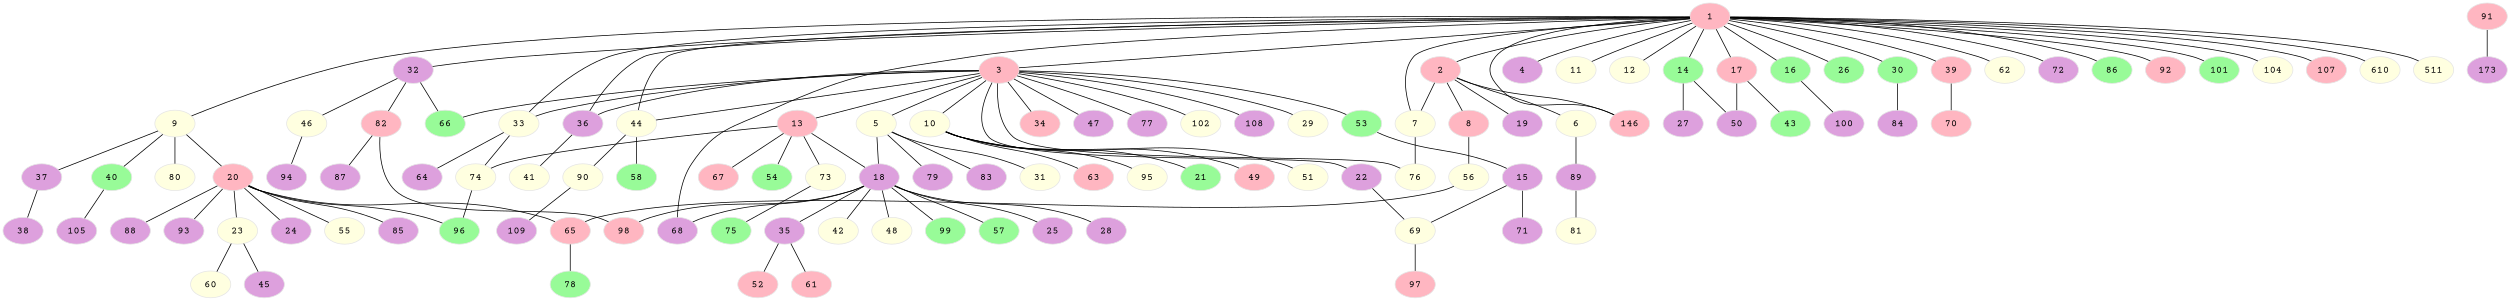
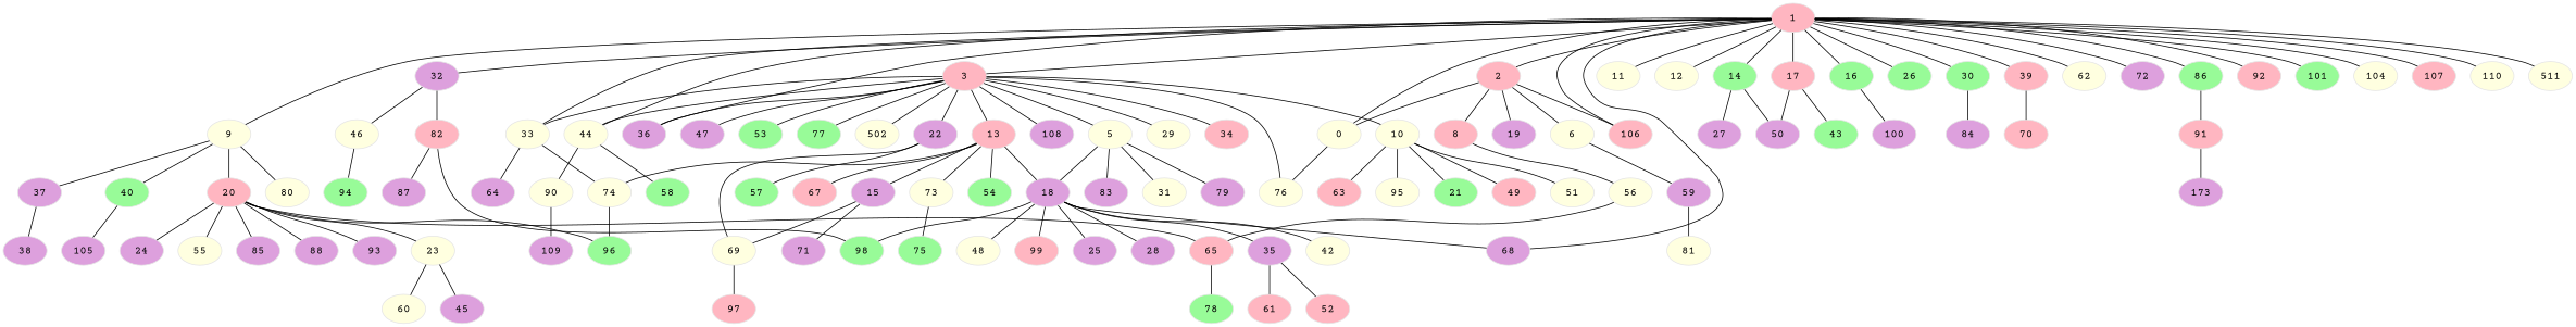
  graph {
    fontname="Courier Prime"
    node [color=gray90 fillcolor=plum fontname="Courier Prime" style=filled]
    edge [fontname="Courier Prime"]
    1 [fillcolor=lightpink]
    2 [fillcolor=lightpink]
    3 [fillcolor=lightpink]
-   4
-   7 [fillcolor=lightyellow]
+   7 [fillcolor=lightyellow label=0]
    9 [fillcolor=lightyellow]
    11 [fillcolor=lightyellow]
    12 [fillcolor=lightyellow]
    14 [fillcolor=palegreen]
    16 [fillcolor=palegreen]
    17 [fillcolor=lightpink]
    26 [fillcolor=palegreen]
    30 [fillcolor=palegreen]
    32
    33 [fillcolor=lightyellow]
    36
    39 [fillcolor=lightpink]
    44 [fillcolor=lightyellow]
    62 [fillcolor=lightyellow]
    68
    72
    86 [fillcolor=palegreen]
    92 [fillcolor=lightpink]
    101 [fillcolor=palegreen]
    104 [fillcolor=lightyellow]
-   106 [fillcolor=lightpink label=146]
+   106 [fillcolor=lightpink]
    107 [fillcolor=lightpink]
-   110 [fillcolor=lightyellow label=610]
+   110 [fillcolor=lightyellow]
    n29 [fillcolor=lightyellow label=511]
    6 [fillcolor=lightyellow]
    8 [fillcolor=lightpink]
    19
    5 [fillcolor=lightyellow]
    10 [fillcolor=lightyellow]
    13 [fillcolor=lightpink]
    22
    29 [fillcolor=lightyellow]
    34 [fillcolor=lightpink]
    47
    53 [fillcolor=palegreen]
-   66 [fillcolor=palegreen]
    76 [fillcolor=lightyellow]
-   77
-   102 [fillcolor=lightyellow]
+   77 [fillcolor=palegreen]
+   102 [fillcolor=lightyellow label=502]
    108
    20 [fillcolor=lightpink]
    37
    40 [fillcolor=palegreen]
    80 [fillcolor=lightyellow]
    27
    50
    100
    43 [fillcolor=palegreen]
    84
    46 [fillcolor=lightyellow]
    82 [fillcolor=lightpink]
    74 [fillcolor=lightyellow]
    64
-   41 [fillcolor=lightyellow]
    70 [fillcolor=lightpink]
    58 [fillcolor=palegreen]
    90 [fillcolor=lightyellow]
    91 [fillcolor=lightpink]
-   59 [label=89]
+   59
    56 [fillcolor=lightyellow]
    18
    31 [fillcolor=lightyellow]
    79
    83
    21 [fillcolor=palegreen]
    49 [fillcolor=lightpink]
    51 [fillcolor=lightyellow]
    63 [fillcolor=lightpink]
    95 [fillcolor=lightyellow]
    15
    54 [fillcolor=palegreen]
    67 [fillcolor=lightpink]
    73 [fillcolor=lightyellow]
    69 [fillcolor=lightyellow]
    57 [fillcolor=palegreen]
    25
    28
    35
    42 [fillcolor=lightyellow]
    48 [fillcolor=lightyellow]
-   98 [fillcolor=lightpink]
-   99 [fillcolor=palegreen]
+   98 [fillcolor=palegreen]
+   99 [fillcolor=lightpink]
    81 [fillcolor=lightyellow]
    65 [fillcolor=lightpink]
    23 [fillcolor=lightyellow]
    24
    55 [fillcolor=lightyellow]
    85
    88
    93
    96 [fillcolor=palegreen]
    38
    105
    71
    75 [fillcolor=palegreen]
    97 [fillcolor=lightpink]
    52 [fillcolor=lightpink]
    61 [fillcolor=lightpink]
    45
    60 [fillcolor=lightyellow]
    78 [fillcolor=palegreen]
-   94
+   94 [fillcolor=palegreen]
    87
    109
    n110 [label=173]
    1 -- 2
    1 -- 3
-   1 -- 4
    1 -- 7
    1 -- 9
    1 -- 11
    1 -- 12
    1 -- 14
    1 -- 16
    1 -- 17
    1 -- 26
    1 -- 30
    1 -- 32
    1 -- 33
    1 -- 36
    1 -- 39
    1 -- 44
    1 -- 62
    1 -- 68
    1 -- 72
    1 -- 86
    1 -- 92
    1 -- 101
    1 -- 104
    1 -- 106
    1 -- 107
    1 -- 110
    1 -- n29
    2 -- 7
    2 -- 106
    2 -- 6
    2 -- 8
    2 -- 19
    3 -- 33
    3 -- 36
    3 -- 44
    3 -- 5
    3 -- 10
    3 -- 13
    3 -- 22
    3 -- 29
    3 -- 34
    3 -- 47
    3 -- 53
-   3 -- 66
    3 -- 76
    3 -- 77
    3 -- 102
    3 -- 108
    7 -- 76
    9 -- 20
    9 -- 37
    9 -- 40
    9 -- 80
    14 -- 27
    14 -- 50
    16 -- 100
    17 -- 50
    17 -- 43
    30 -- 84
-   32 -- 66
    32 -- 46
    32 -- 82
    33 -- 74
    33 -- 64
-   36 -- 41
    39 -- 70
    44 -- 58
    44 -- 90
+   86 -- 91
    6 -- 59
    8 -- 56
    5 -- 18
    5 -- 31
    5 -- 79
    5 -- 83
    10 -- 21
    10 -- 49
    10 -- 51
    10 -- 63
    10 -- 95
    13 -- 74
    13 -- 18
-   53 -- 15
+   13 -- 15
    13 -- 54
    13 -- 67
    13 -- 73
    22 -- 69
-   18 -- 57
+   22 -- 57
    20 -- 65
    20 -- 23
    20 -- 24
    20 -- 55
    20 -- 85
    20 -- 88
    20 -- 93
    20 -- 96
    37 -- 38
    40 -- 105
    46 -- 94
    82 -- 98
    82 -- 87
    74 -- 96
    90 -- 109
    91 -- n110
    59 -- 81
    56 -- 65
    18 -- 68
    18 -- 25
    18 -- 28
    18 -- 35
    18 -- 42
    18 -- 48
    18 -- 98
    18 -- 99
    15 -- 69
    15 -- 71
    73 -- 75
    69 -- 97
    35 -- 52
    35 -- 61
    65 -- 78
    23 -- 45
    23 -- 60
  }
